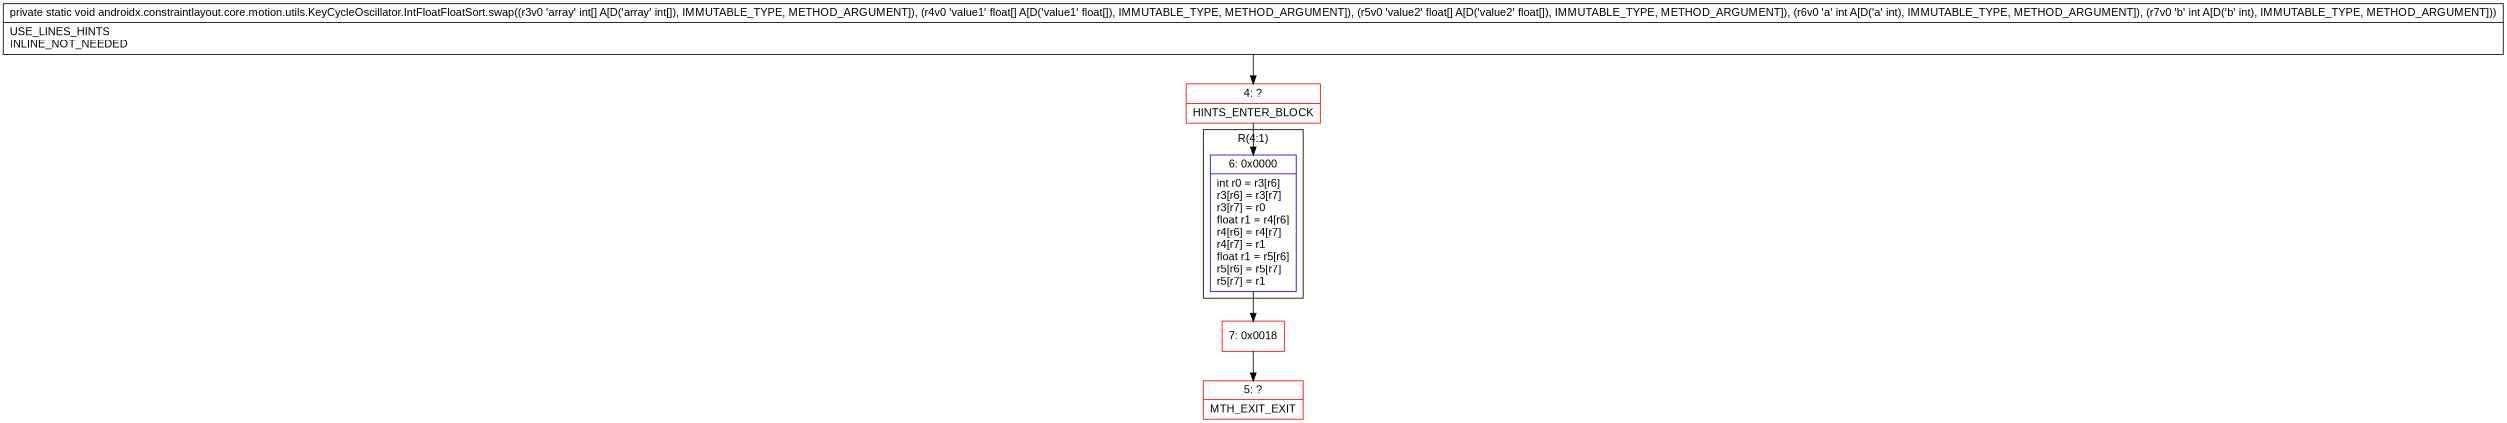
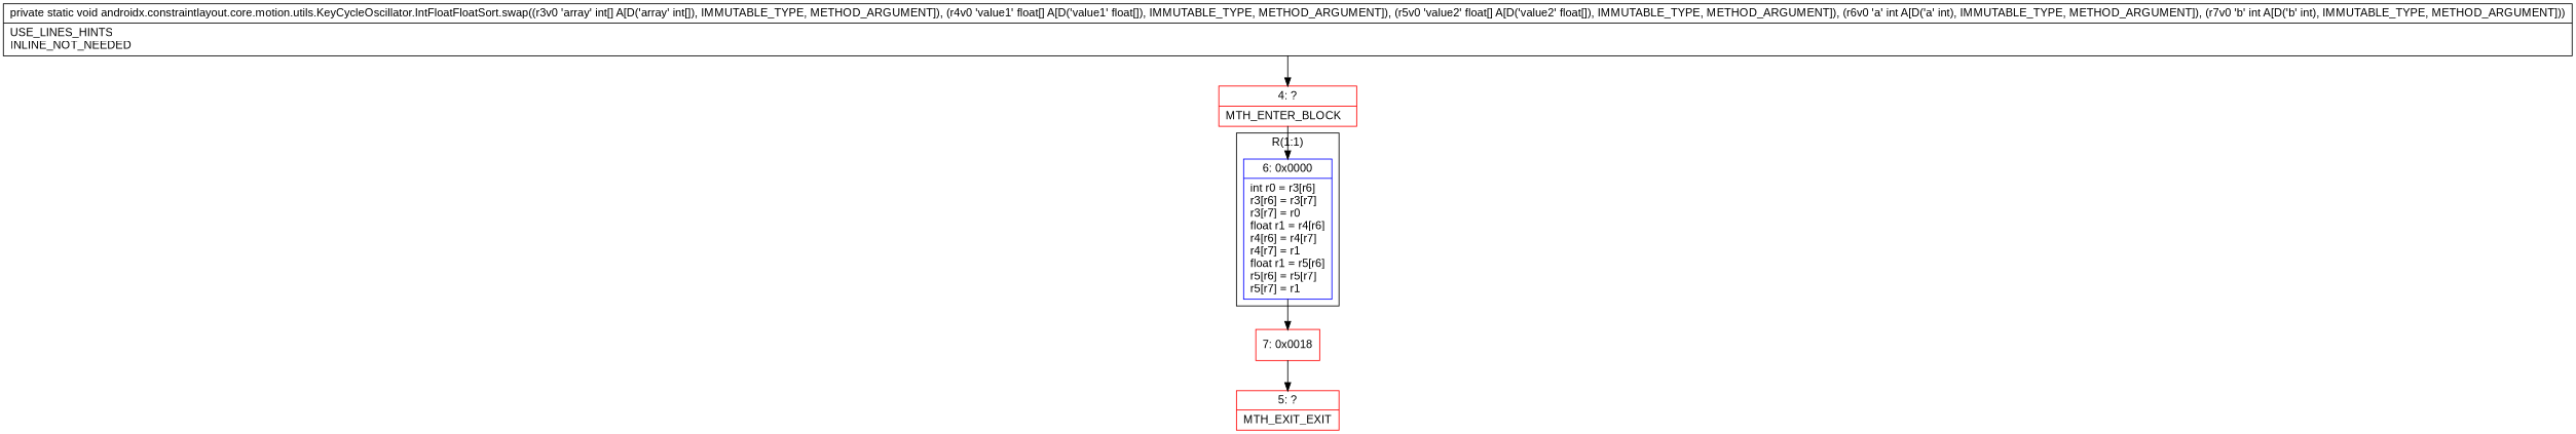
  digraph {
    fontname="Liberation Sans"
    node [color=red fontname="Liberation Sans" shape=record]
    edge [fontname="Liberation Sans"]
    n1 [color=blue label="{6\:\ 0x0000|int r0 = r3[r6]\lr3[r6] = r3[r7]\lr3[r7] = r0\lfloat r1 = r4[r6]\lr4[r6] = r4[r7]\lr4[r7] = r1\lfloat r1 = r5[r6]\lr5[r6] = r5[r7]\lr5[r7] = r1\l}"]
    n2 [label="{7\:\ 0x0018}"]
    n3 [label="{5\:\ ?|MTH_EXIT_EXIT\l}"]
-   n4 [label="{4\:\ ?|HINTS_ENTER_BLOCK\l}"]
+   n4 [label="{4\:\ ?|MTH_ENTER_BLOCK\l}"]
    n5 [label="{private static void androidx.constraintlayout.core.motion.utils.KeyCycleOscillator.IntFloatFloatSort.swap((r3v0 'array' int[] A[D('array' int[]), IMMUTABLE_TYPE, METHOD_ARGUMENT]), (r4v0 'value1' float[] A[D('value1' float[]), IMMUTABLE_TYPE, METHOD_ARGUMENT]), (r5v0 'value2' float[] A[D('value2' float[]), IMMUTABLE_TYPE, METHOD_ARGUMENT]), (r6v0 'a' int A[D('a' int), IMMUTABLE_TYPE, METHOD_ARGUMENT]), (r7v0 'b' int A[D('b' int), IMMUTABLE_TYPE, METHOD_ARGUMENT]))  | USE_LINES_HINTS\lINLINE_NOT_NEEDED\l}" color=""]
    subgraph cluster_1 {
-     label="R(4:1)"
+     label="R(1:1)"
      n1
    }
    n1 -> n2
    n2 -> n3
    n4 -> n1
    n5 -> n4
  }
